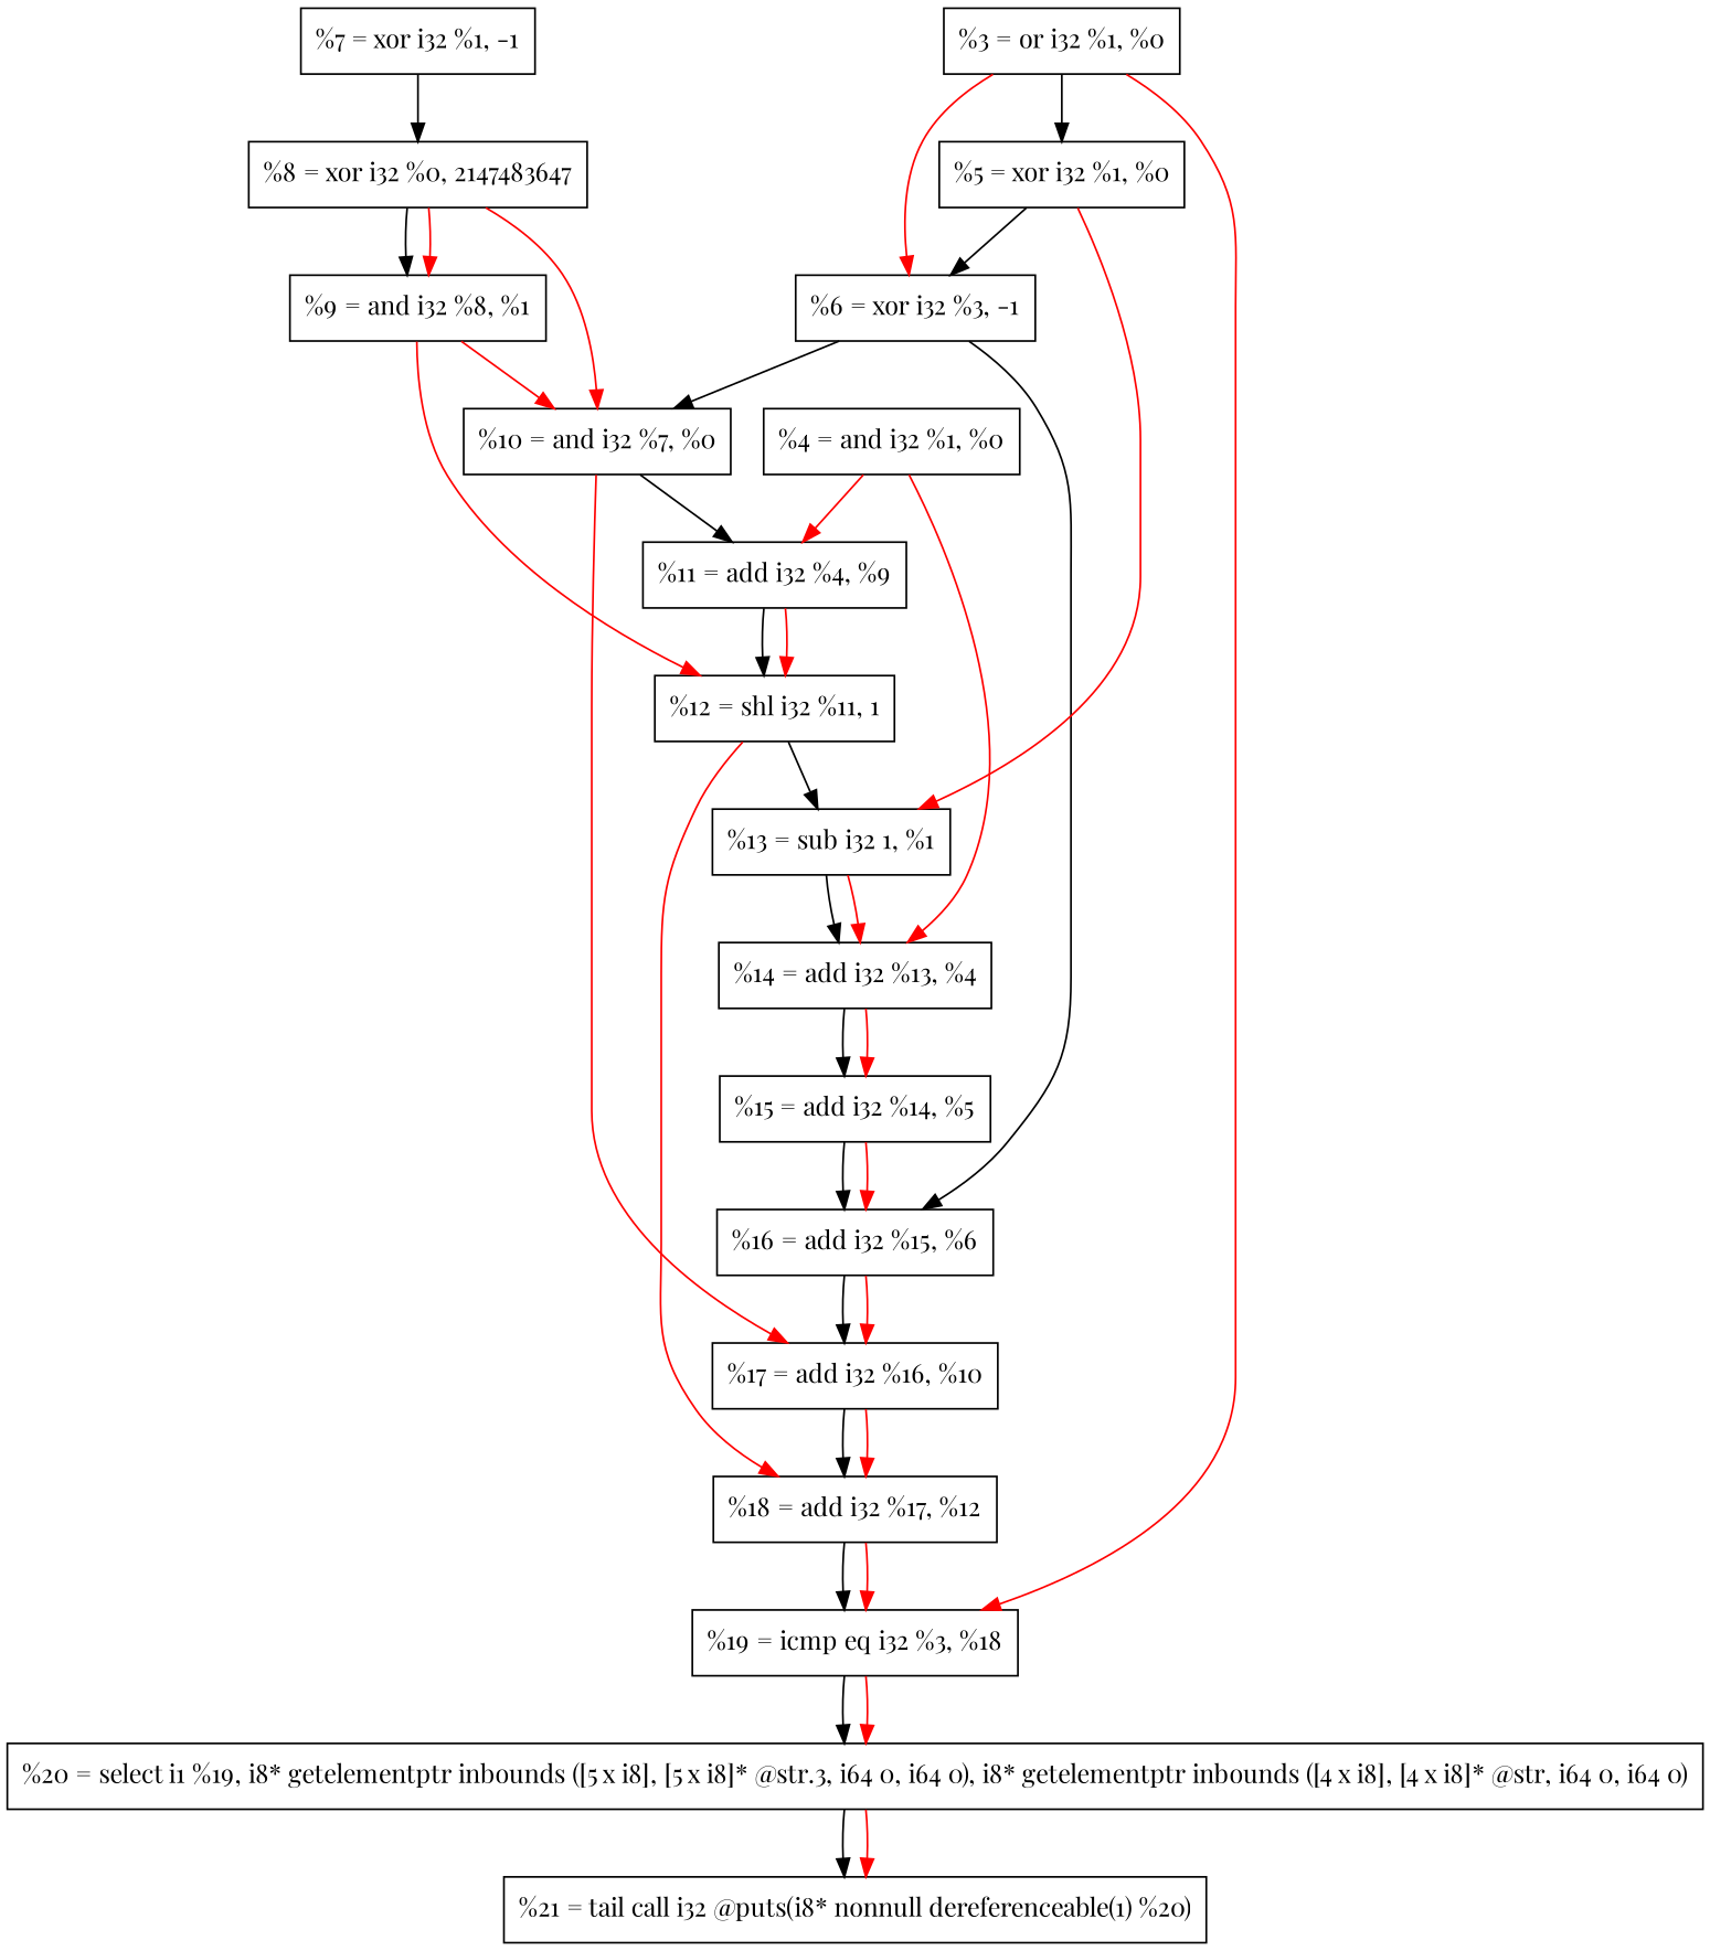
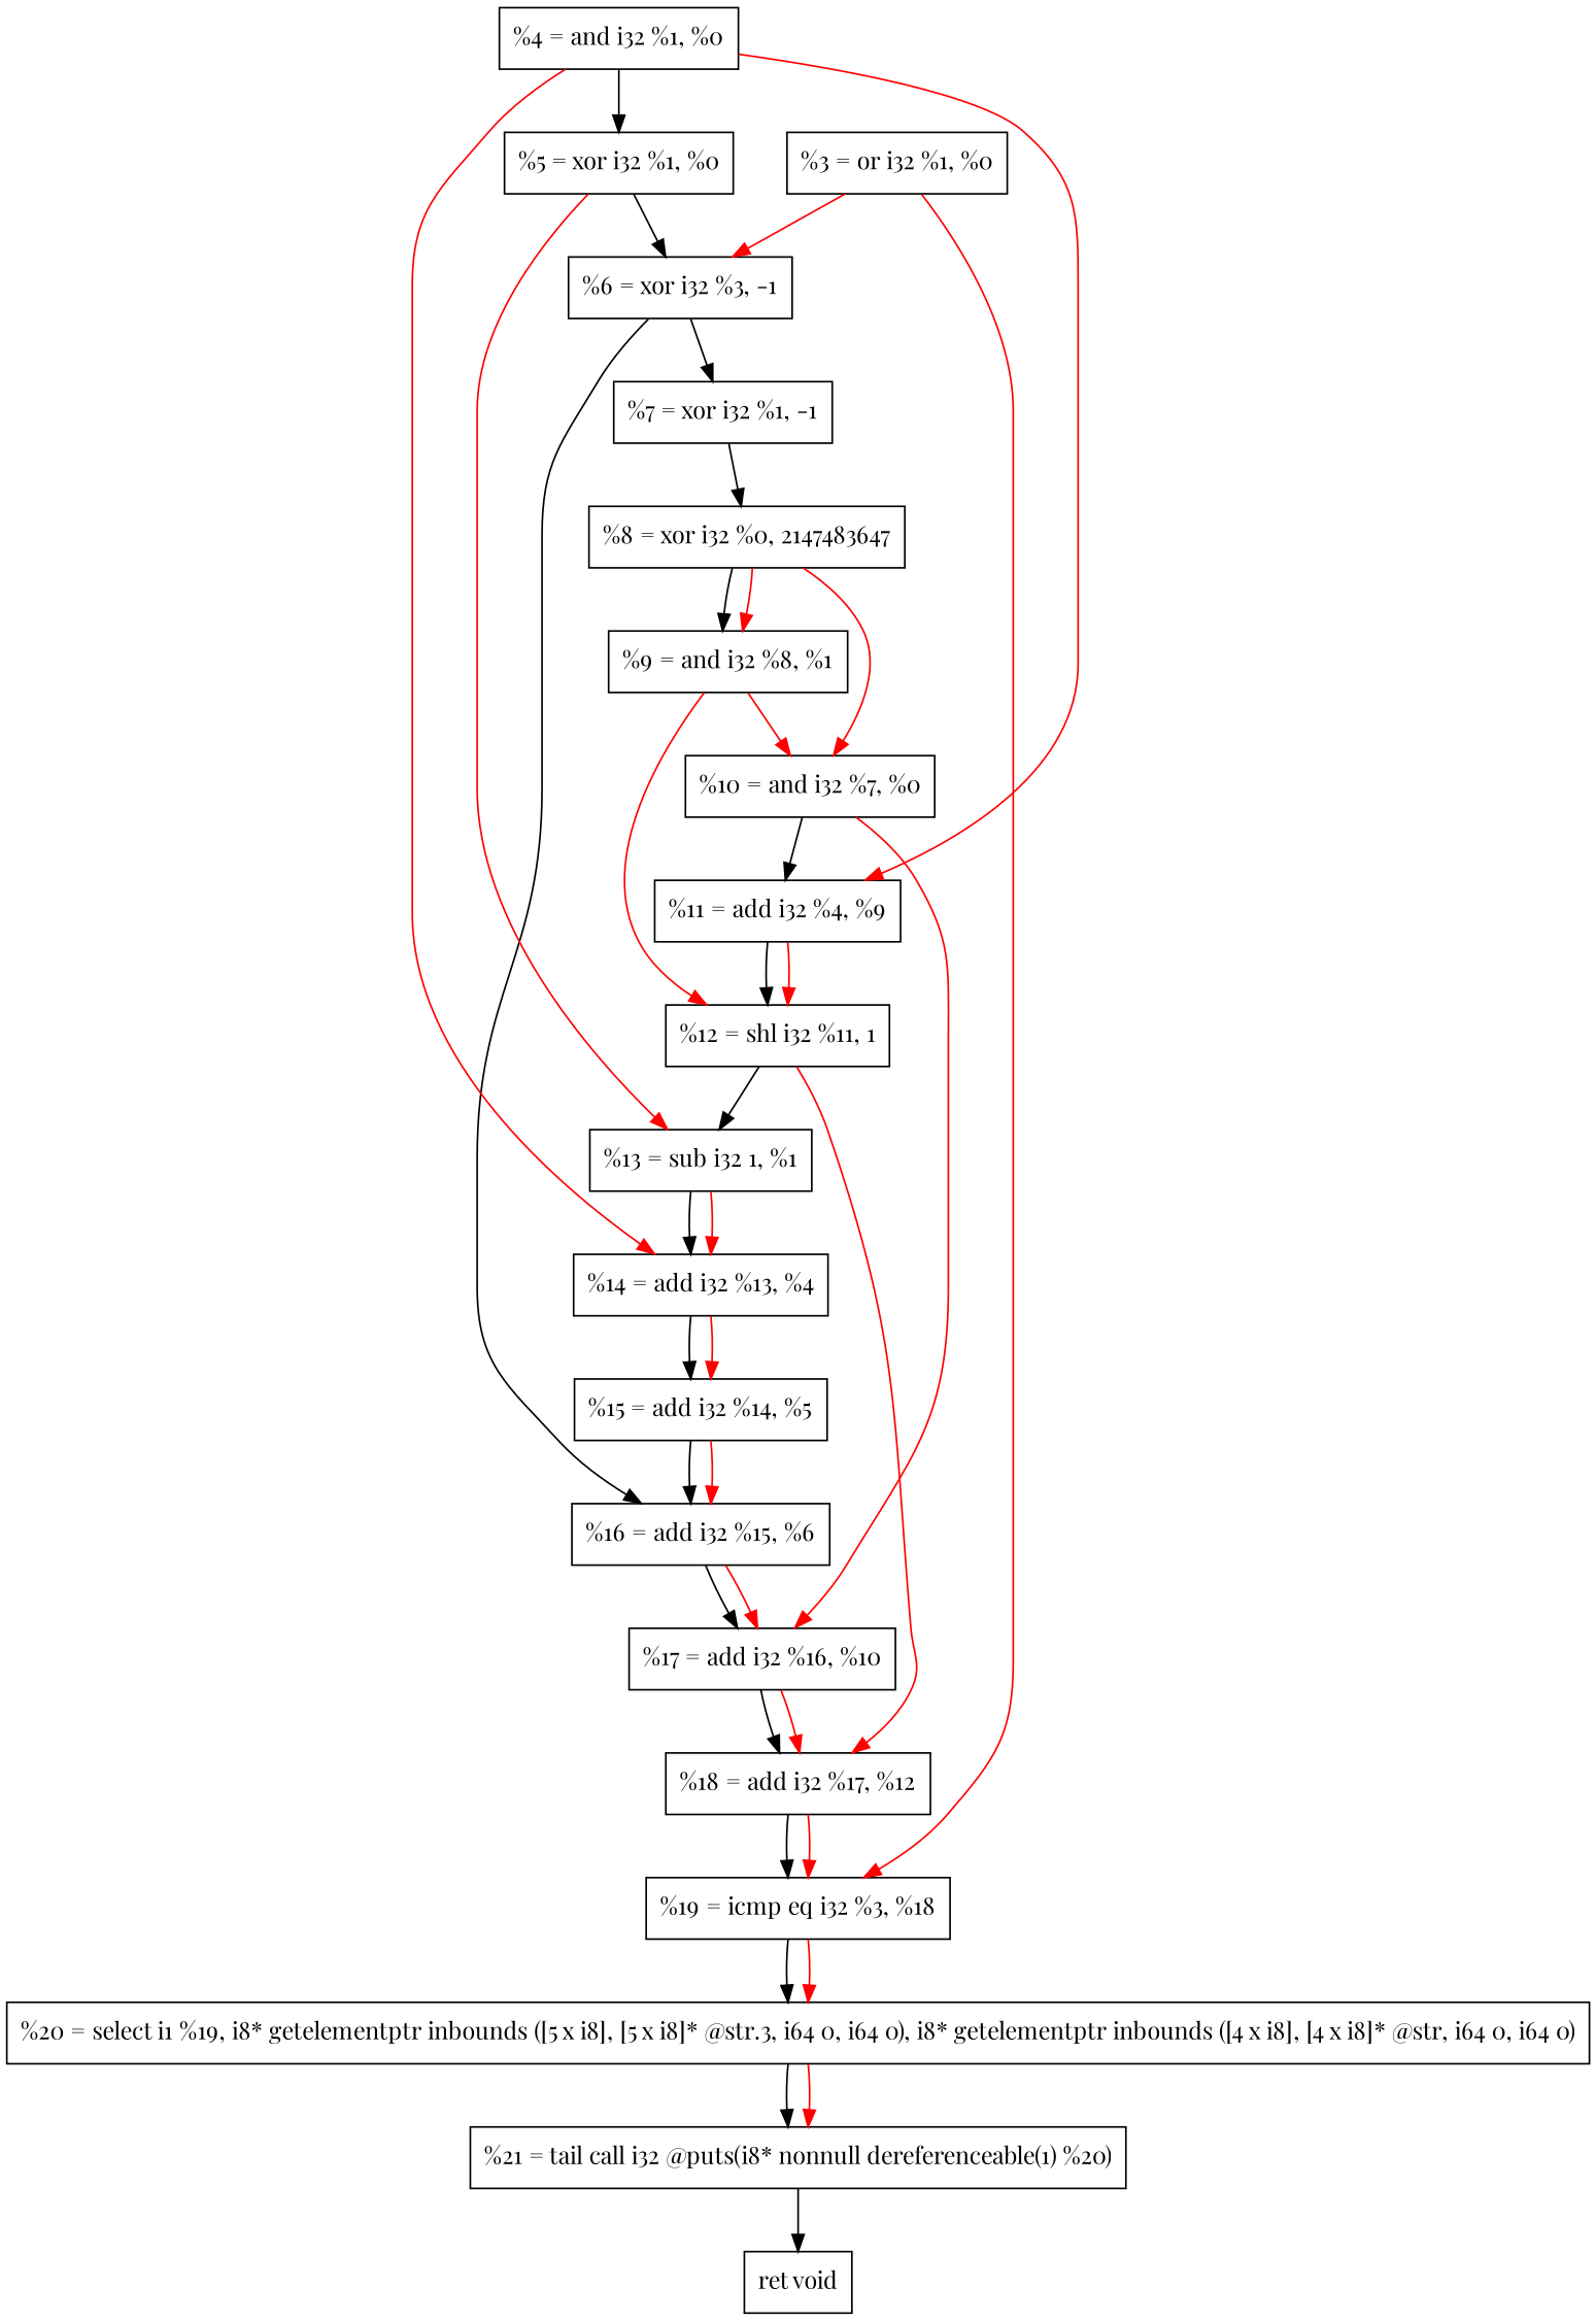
  digraph {
    fontname="Playfair Display"
    node [fontname="Playfair Display" shape=record]
    edge [color=red fontname="Playfair Display"]
    n1 [label="  %3 = or i32 %1, %0"]
    n2 [label="  %6 = xor i32 %3, -1"]
    n3 [label="  %19 = icmp eq i32 %3, %18"]
    n4 [label="  %4 = and i32 %1, %0"]
    n5 [label="  %5 = xor i32 %1, %0"]
    n6 [label="  %11 = add i32 %4, %9"]
    n7 [label="  %14 = add i32 %13, %4"]
    n8 [label="  %7 = xor i32 %1, -1"]
    n9 [label="  %16 = add i32 %15, %6"]
    n10 [label="  %20 = select i1 %19, i8* getelementptr inbounds ([5 x i8], [5 x i8]* @str.3, i64 0, i64 0), i8* getelementptr inbounds ([4 x i8], [4 x i8]* @str, i64 0, i64 0)"]
    n11 [label="  %13 = sub i32 1, %1"]
    n12 [label="  %12 = shl i32 %11, 1"]
    n13 [label="  %15 = add i32 %14, %5"]
    n14 [label="  %8 = xor i32 %0, 2147483647"]
    n15 [label="  %17 = add i32 %16, %10"]
    n16 [label="  %10 = and i32 %7, %0"]
    n17 [label="  %9 = and i32 %8, %1"]
    n18 [label="  %18 = add i32 %17, %12"]
    n19 [label="  %21 = tail call i32 @puts(i8* nonnull dereferenceable(1) %20)"]
+   n20 [label="  ret void"]
    n1 -> n2
    n1 -> n3
-   n2 -> n16 [color=""]
+   n2 -> n8 [color=""]
    n2 -> n9 [color=black]
    n3 -> n10 [color=""]
    n3 -> n10
-   n1 -> n5 [color=""]
+   n4 -> n5 [color=""]
    n4 -> n6
    n4 -> n7
    n5 -> n2 [color=""]
    n5 -> n11
    n6 -> n12 [color=""]
    n6 -> n12
    n7 -> n13 [color=""]
    n7 -> n13
    n8 -> n14 [color=""]
    n9 -> n15 [color=""]
    n9 -> n15
    n10 -> n19 [color=""]
    n10 -> n19
    n11 -> n7 [color=""]
    n11 -> n7
    n12 -> n11 [color=""]
    n12 -> n18
    n13 -> n9 [color=""]
    n13 -> n9
    n14 -> n16
    n14 -> n17 [color=""]
    n14 -> n17
    n15 -> n18 [color=""]
    n15 -> n18
    n16 -> n6 [color=""]
    n16 -> n15
    n17 -> n12
    n17 -> n16
    n18 -> n3 [color=""]
    n18 -> n3
+   n19 -> n20 [color=""]
  }
